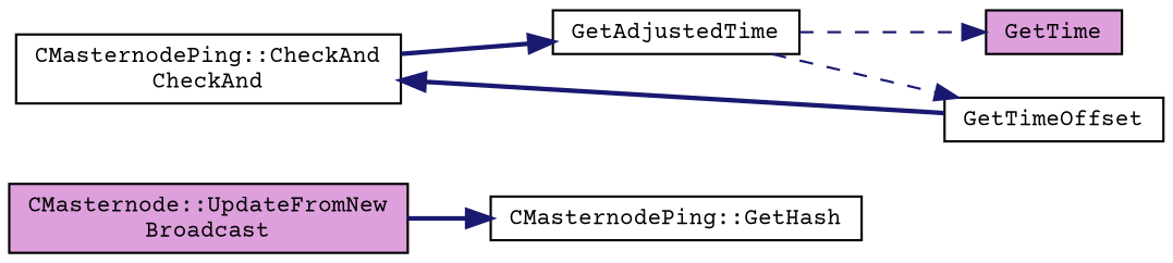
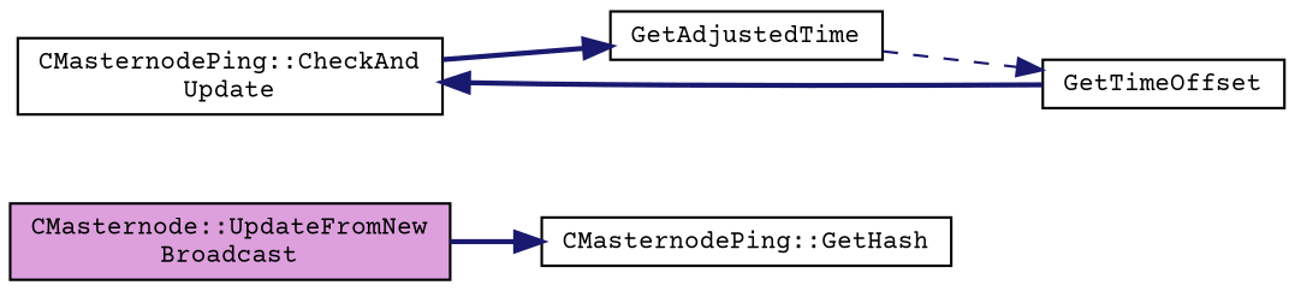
  digraph {
    fontname="Courier Prime"
    rankdir=LR
    node [color=black fillcolor=white fontname="Courier Prime" fontsize=10 shape=record style=filled]
    edge [color=midnightblue fontname="Courier Prime" fontsize=10 labelfontname=Helvetica labelfontsize=10 style=bold]
    n1 [fillcolor=plum fontcolor=black height=0.2 label="CMasternode::UpdateFromNew\lBroadcast" width=0.4]
    n2 [height=0.2 label="CMasternodePing::GetHash" width=0.4]
-   n3 [height=0.2 label="CMasternodePing::CheckAnd\lCheckAnd" width=0.4]
+   n3 [height=0.2 label="CMasternodePing::CheckAnd\lUpdate" width=0.4]
    n4 [height=0.2 label=GetAdjustedTime width=0.4]
-   n5 [fillcolor=plum height=0.2 label=GetTime width=0.4]
    n6 [height=0.2 label=GetTimeOffset width=0.4]
    n1 -> n2
    n3 -> n4
-   n4 -> n5 [style=dashed]
    n4 -> n6 [style=dashed]
    n6 -> n3
  }
